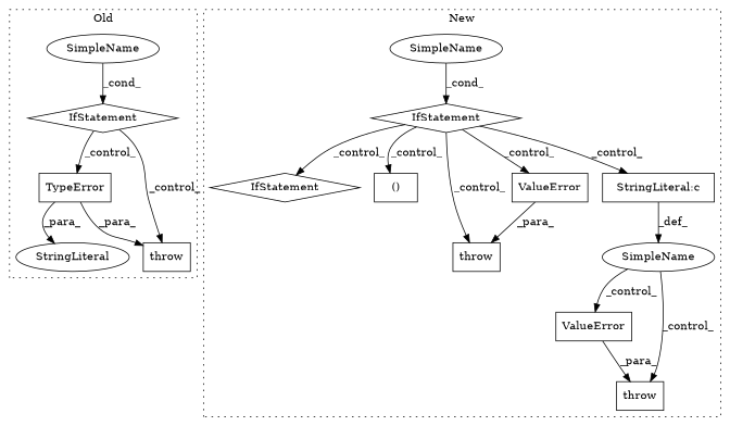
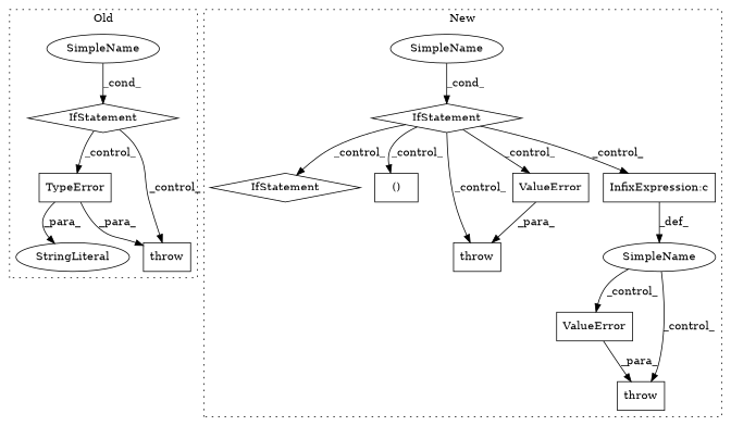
  digraph {
    node [a=32 shape=box]
    n1 [l="10,1" label=TypeError s="2363,2406"]
    n2 [a=53 l=6 label=throw s=2357]
    n3 [a=25 l="4,2" label=IfStatement s="2097,2128" shape=diamond]
    n4 [a=42 label=SimpleName shape=ellipse]
    n5 [a=45 l=33 label=StringLiteral s=2373 shape=ellipse]
    n6 [l="11,1" label=ValueError s="2974,3034"]
    n7 [a=53 l=6 label=throw s=2968]
    n8 [a=42 label=SimpleName shape=ellipse]
    n9 [a=25 l="4,2" label=IfStatement s="2008,2048" shape=diamond]
    n10 [a=42 label=SimpleName shape=ellipse]
    n11 [a=25 l="4,2" label=IfStatement s="2058,2067" shape=diamond]
    n12 [a=106 l=15 label="()" s=2151]
    n13 [a=53 l=6 label=throw s=2322]
    n14 [l="11,1" label=ValueError s="2328,2386"]
-   n15 [a=27 l=4 label="StringLiteral:c" s=2893]
+   n15 [a=27 l=4 label="InfixExpression:c" s=2893]
    subgraph cluster_1 {
      label=Old
      style=dotted
      n1
      n2
      n3
      n4
      n5
    }
    subgraph cluster_2 {
      label=New
      style=dotted
      n6
      n7
      n8
      n9
      n10
      n11
      n12
      n13
      n14
      n15
    }
    n1 -> n2 [label=_para_]
    n1 -> n5 [label=_para_]
    n3 -> n1 [label=_control_]
    n3 -> n2 [label=_control_]
    n4 -> n3 [label=_cond_]
    n6 -> n7 [label=_para_]
    n8 -> n9 [label=_cond_]
    n9 -> n11 [label=_control_]
    n9 -> n12 [label=_control_]
    n9 -> n13 [label=_control_]
    n9 -> n14 [label=_control_]
    n9 -> n15 [label=_control_]
    n10 -> n6 [label=_control_]
    n10 -> n7 [label=_control_]
    n14 -> n13 [label=_para_]
    n15 -> n10 [label=_def_]
  }
